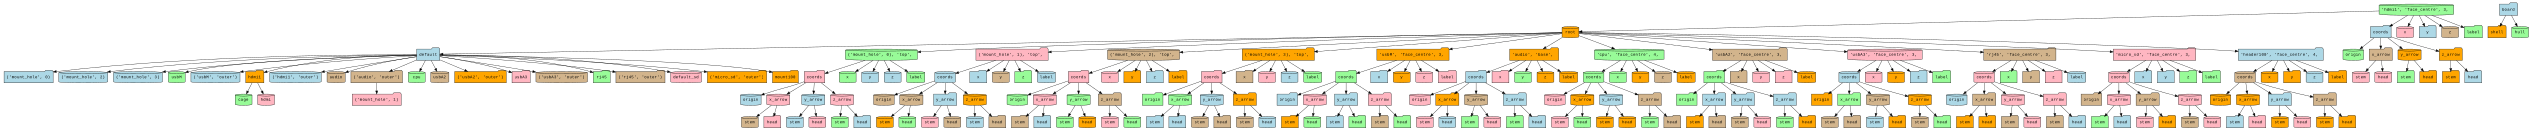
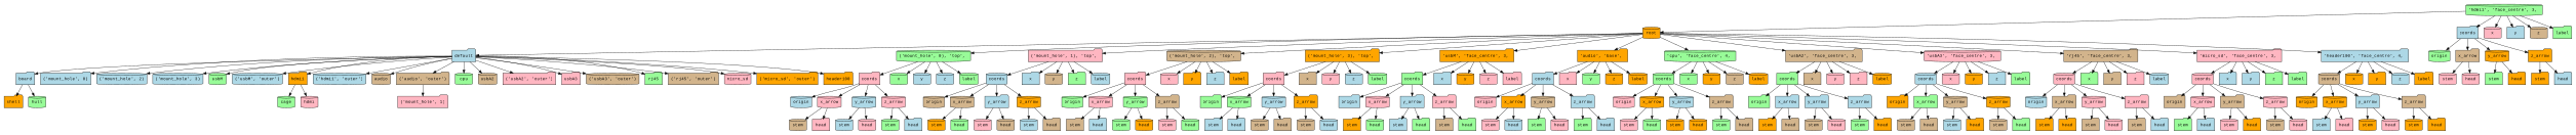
  digraph {
    fontname="Liberation Mono"
    node [fillcolor=lightblue fontname="Liberation Mono" shape=cylinder style=filled]
    edge [fontname="Liberation Mono"]
    n1 [fillcolor=orange label=root]
    n2 [label=default shape=folder]
    n3 [fillcolor=palegreen label="\('mount_hole',\ 0\),\ 'top',\ "]
    n4 [fillcolor=lightpink label="\('mount_hole',\ 1\),\ 'top',\ " shape=folder]
    n5 [fillcolor=tan label="\('mount_hole',\ 2\),\ 'top',\ "]
    n6 [fillcolor=orange label="\('mount_hole',\ 3\),\ 'top',\ " shape=folder]
    n7 [fillcolor=orange label="'usbM',\ 'face_centre',\ 3,\ " shape=folder]
    n8 [fillcolor=orange label="'audio',\ 'base',\ " shape=folder]
    n9 [fillcolor=palegreen label="'cpu',\ 'face_centre',\ 4,\ "]
    n10 [fillcolor=tan label="'usbA2',\ 'face_centre',\ 3,\ " shape=folder]
    n11 [fillcolor=lightpink label="'usbA3',\ 'face_centre',\ 3,\ "]
    n12 [fillcolor=tan label="'rj45',\ 'face_centre',\ 3,\ " shape=folder]
    n13 [fillcolor=lightpink label="'micro_sd',\ 'face_centre',\ 3,\ " shape=folder]
    n14 [label="'header100',\ 'face_centre',\ 4,\ " shape=folder]
    n15 [label=board shape=folder]
    n16 [label="\('mount_hole',\ 0\)" shape=folder]
    n17 [label="\('mount_hole',\ 2\)"]
    n18 [label="\('mount_hole',\ 3\)"]
    n19 [fillcolor=palegreen label=usbM]
    n20 [label="\('usbM',\ 'outer'\)"]
    n21 [fillcolor=orange label=hdmi1 shape=folder]
    n22 [label="\('hdmi1',\ 'outer'\)"]
    n23 [fillcolor=tan label=audio]
    n24 [fillcolor=tan label="\('audio',\ 'outer'\)" shape=folder]
    n25 [fillcolor=palegreen label=cpu]
    n26 [fillcolor=tan label=usbA2]
-   n27 [fillcolor=orange label="\('usbA2',\ 'outer'\)" shape=folder]
+   n27 [fillcolor=lightpink label="\('usbA2',\ 'outer'\)" shape=folder]
    n28 [fillcolor=lightpink label=usbA3 shape=folder]
    n29 [fillcolor=tan label="\('usbA3',\ 'outer'\)"]
    n30 [fillcolor=palegreen label=rj45 shape=folder]
    n31 [fillcolor=tan label="\('rj45',\ 'outer'\)" shape=folder]
-   n32 [fillcolor=lightpink label=default_sd]
+   n32 [fillcolor=lightpink label=micro_sd]
    n33 [fillcolor=orange label="\('micro_sd',\ 'outer'\)" shape=folder]
-   n34 [fillcolor=orange label=mount100 shape=folder]
+   n34 [fillcolor=orange label=header100 shape=folder]
    n35 [fillcolor=lightpink label=coords shape=folder]
    n36 [fillcolor=palegreen label=x]
    n37 [label=y]
    n38 [label=z]
    n39 [fillcolor=palegreen label=label]
    n40 [label=coords]
    n41 [label=x shape=folder]
    n42 [fillcolor=tan label=y]
    n43 [fillcolor=palegreen label=z shape=folder]
    n44 [label=label]
    n45 [fillcolor=lightpink label=coords shape=folder]
    n46 [fillcolor=lightpink label=x]
    n47 [fillcolor=orange label=y shape=folder]
    n48 [label=z shape=folder]
    n49 [fillcolor=orange label=label shape=folder]
    n50 [fillcolor=lightpink label=coords shape=folder]
    n51 [fillcolor=tan label=x shape=folder]
    n52 [fillcolor=lightpink label=y]
    n53 [label=z]
    n54 [fillcolor=palegreen label=label]
    n55 [fillcolor=palegreen label=coords shape=folder]
    n56 [label=x shape=folder]
    n57 [fillcolor=orange label=y]
    n58 [fillcolor=lightpink label=z]
    n59 [fillcolor=lightpink label=label shape=folder]
    n60 [fillcolor=palegreen label="'hdmi1',\ 'face_centre',\ 3,\ "]
    n61 [label=coords shape=folder]
    n62 [fillcolor=lightpink label=x]
    n63 [label=y shape=folder]
    n64 [fillcolor=tan label=z]
    n65 [fillcolor=palegreen label=label shape=folder]
    n66 [label=coords shape=folder]
    n67 [fillcolor=lightpink label=x shape=folder]
    n68 [fillcolor=palegreen label=y]
    n69 [fillcolor=orange label=z]
    n70 [fillcolor=orange label=label]
    n71 [fillcolor=palegreen label=coords]
    n72 [fillcolor=palegreen label=x]
    n73 [fillcolor=orange label=y]
    n74 [fillcolor=tan label=z]
    n75 [fillcolor=orange label=label]
    n76 [fillcolor=palegreen label=coords shape=folder]
    n77 [fillcolor=tan label=x shape=folder]
    n78 [fillcolor=lightpink label=y]
    n79 [fillcolor=lightpink label=z shape=folder]
    n80 [fillcolor=orange label=label]
    n81 [label=coords]
    n82 [fillcolor=lightpink label=x]
    n83 [fillcolor=orange label=y]
    n84 [label=z shape=folder]
    n85 [fillcolor=palegreen label=label shape=folder]
    n86 [fillcolor=lightpink label=coords]
    n87 [fillcolor=palegreen label=x shape=folder]
    n88 [fillcolor=tan label=y shape=folder]
    n89 [fillcolor=lightpink label=z shape=folder]
    n90 [label=label]
    n91 [fillcolor=lightpink label=coords]
    n92 [label=x shape=folder]
    n93 [label=y shape=folder]
    n94 [fillcolor=palegreen label=z shape=folder]
    n95 [fillcolor=palegreen label=label shape=folder]
    n96 [fillcolor=tan label=coords]
    n97 [fillcolor=orange label=x]
    n98 [fillcolor=orange label=y shape=folder]
    n99 [label=z]
    n100 [fillcolor=orange label=label shape=folder]
    n101 [fillcolor=orange label=shell shape=folder]
    n102 [fillcolor=palegreen label=hull]
    n103 [fillcolor=lightpink label="\('mount_hole',\ 1\)" shape=folder]
    n104 [fillcolor=palegreen label=cage]
    n105 [fillcolor=lightpink label=hdmi]
    n106 [label=origin]
    n107 [fillcolor=lightpink label=x_arrow]
    n108 [label=y_arrow]
    n109 [fillcolor=lightpink label=z_arrow]
    n110 [fillcolor=tan label=stem]
    n111 [fillcolor=lightpink label=head shape=folder]
    n112 [label=stem]
    n113 [fillcolor=lightpink label=head]
    n114 [fillcolor=palegreen label=stem]
    n115 [label=head shape=folder]
    n116 [fillcolor=tan label=origin]
    n117 [fillcolor=tan label=x_arrow]
    n118 [label=y_arrow shape=folder]
    n119 [fillcolor=orange label=z_arrow]
    n120 [fillcolor=orange label=stem]
    n121 [fillcolor=palegreen label=head]
    n122 [fillcolor=lightpink label=stem]
    n123 [fillcolor=tan label=head]
    n124 [label=stem]
    n125 [fillcolor=tan label=head shape=folder]
    n126 [fillcolor=palegreen label=origin]
    n127 [fillcolor=lightpink label=x_arrow]
    n128 [fillcolor=palegreen label=y_arrow]
    n129 [fillcolor=tan label=z_arrow shape=folder]
    n130 [fillcolor=tan label=stem shape=folder]
    n131 [label=head shape=folder]
    n132 [fillcolor=palegreen label=stem]
    n133 [fillcolor=orange label=head]
    n134 [fillcolor=lightpink label=stem]
    n135 [fillcolor=palegreen label=head]
    n136 [fillcolor=palegreen label=origin shape=folder]
    n137 [fillcolor=palegreen label=x_arrow]
    n138 [label=y_arrow]
    n139 [fillcolor=orange label=z_arrow shape=folder]
    n140 [label=stem shape=folder]
    n141 [label=head shape=folder]
    n142 [fillcolor=tan label=stem]
    n143 [fillcolor=tan label=head shape=folder]
    n144 [fillcolor=tan label=stem]
    n145 [label=head]
    n146 [label=origin shape=folder]
    n147 [fillcolor=lightpink label=x_arrow]
    n148 [label=y_arrow shape=folder]
    n149 [fillcolor=lightpink label=z_arrow shape=folder]
    n150 [fillcolor=orange label=stem shape=folder]
    n151 [fillcolor=palegreen label=head]
    n152 [label=stem shape=folder]
    n153 [fillcolor=palegreen label=head shape=folder]
    n154 [fillcolor=tan label=stem shape=folder]
    n155 [fillcolor=palegreen label=head shape=folder]
    n156 [fillcolor=palegreen label=origin]
    n157 [fillcolor=tan label=x_arrow shape=folder]
    n158 [fillcolor=orange label=y_arrow]
    n159 [fillcolor=orange label=z_arrow shape=folder]
    n160 [fillcolor=lightpink label=stem]
    n161 [fillcolor=lightpink label=head]
    n162 [fillcolor=palegreen label=stem shape=folder]
    n163 [fillcolor=orange label=head shape=folder]
    n164 [fillcolor=orange label=stem shape=folder]
    n165 [label=head shape=folder]
    n166 [fillcolor=lightpink label=origin]
    n167 [fillcolor=orange label=x_arrow shape=folder]
    n168 [fillcolor=tan label=y_arrow]
    n169 [label=z_arrow shape=folder]
    n170 [fillcolor=lightpink label=stem]
    n171 [label=head]
    n172 [fillcolor=palegreen label=stem shape=folder]
    n173 [fillcolor=lightpink label=head]
    n174 [fillcolor=palegreen label=stem shape=folder]
    n175 [label=head shape=folder]
    n176 [fillcolor=lightpink label=origin]
    n177 [fillcolor=orange label=x_arrow]
    n178 [label=y_arrow]
    n179 [fillcolor=tan label=z_arrow shape=folder]
    n180 [fillcolor=lightpink label=stem]
    n181 [fillcolor=palegreen label=head]
    n182 [fillcolor=orange label=stem]
    n183 [fillcolor=orange label=head]
    n184 [fillcolor=palegreen label=stem]
    n185 [fillcolor=tan label=head shape=folder]
    n186 [fillcolor=palegreen label=origin shape=folder]
    n187 [label=x_arrow shape=folder]
    n188 [label=y_arrow shape=folder]
    n189 [label=z_arrow shape=folder]
    n190 [fillcolor=orange label=stem shape=folder]
    n191 [fillcolor=tan label=head shape=folder]
    n192 [fillcolor=tan label=stem]
    n193 [fillcolor=lightpink label=head]
    n194 [fillcolor=palegreen label=stem]
    n195 [fillcolor=orange label=head shape=folder]
    n196 [fillcolor=orange label=origin shape=folder]
    n197 [fillcolor=palegreen label=x_arrow shape=folder]
    n198 [fillcolor=tan label=y_arrow]
    n199 [fillcolor=orange label=z_arrow]
    n200 [fillcolor=tan label=stem]
    n201 [fillcolor=tan label=head shape=folder]
    n202 [label=stem]
    n203 [fillcolor=orange label=head shape=folder]
    n204 [fillcolor=tan label=stem]
    n205 [fillcolor=palegreen label=head shape=folder]
    n206 [label=origin]
    n207 [fillcolor=tan label=x_arrow shape=folder]
    n208 [fillcolor=lightpink label=y_arrow]
    n209 [fillcolor=lightpink label=z_arrow shape=folder]
    n210 [fillcolor=orange label=stem shape=folder]
    n211 [fillcolor=orange label=head shape=folder]
    n212 [fillcolor=tan label=stem shape=folder]
    n213 [fillcolor=lightpink label=head]
    n214 [fillcolor=tan label=stem shape=folder]
    n215 [label=head shape=folder]
    n216 [fillcolor=tan label=origin shape=folder]
    n217 [fillcolor=lightpink label=x_arrow]
    n218 [fillcolor=tan label=y_arrow shape=folder]
    n219 [fillcolor=lightpink label=z_arrow]
    n220 [fillcolor=palegreen label=stem shape=folder]
    n221 [label=head shape=folder]
    n222 [fillcolor=lightpink label=stem]
    n223 [fillcolor=orange label=head shape=folder]
    n224 [fillcolor=tan label=stem]
    n225 [fillcolor=lightpink label=head]
    n226 [fillcolor=orange label=origin]
    n227 [fillcolor=orange label=x_arrow]
    n228 [label=y_arrow shape=folder]
    n229 [fillcolor=tan label=z_arrow shape=folder]
    n230 [label=stem shape=folder]
    n231 [fillcolor=lightpink label=head shape=folder]
    n232 [fillcolor=orange label=stem]
    n233 [fillcolor=lightpink label=head]
    n234 [fillcolor=orange label=stem]
    n235 [fillcolor=orange label=head shape=folder]
    n1 -> n2
    n1 -> n3
    n1 -> n4
    n1 -> n5
    n1 -> n6
    n1 -> n7
    n1 -> n8
    n1 -> n9
    n1 -> n10
    n1 -> n11
    n1 -> n12
    n1 -> n13
    n1 -> n14
+   n2 -> n15
    n2 -> n16
    n2 -> n17
    n2 -> n18
    n2 -> n19
    n2 -> n20
    n2 -> n21
    n2 -> n22
    n2 -> n23
    n2 -> n24
    n2 -> n25
    n2 -> n26
    n2 -> n27
    n2 -> n28
    n2 -> n29
    n2 -> n30
    n2 -> n31
    n2 -> n32
    n2 -> n33
    n2 -> n34
    n3 -> n35
    n3 -> n36
    n3 -> n37
    n3 -> n38
    n3 -> n39
    n4 -> n40
    n4 -> n41
    n4 -> n42
    n4 -> n43
    n4 -> n44
    n5 -> n45
    n5 -> n46
    n5 -> n47
    n5 -> n48
    n5 -> n49
    n6 -> n50
    n6 -> n51
    n6 -> n52
    n6 -> n53
    n6 -> n54
    n7 -> n55
    n7 -> n56
    n7 -> n57
    n7 -> n58
    n7 -> n59
    n8 -> n66
    n8 -> n67
    n8 -> n68
    n8 -> n69
    n8 -> n70
    n9 -> n71
    n9 -> n72
    n9 -> n73
    n9 -> n74
    n9 -> n75
    n10 -> n76
    n10 -> n77
    n10 -> n78
    n10 -> n79
    n10 -> n80
    n11 -> n81
    n11 -> n82
    n11 -> n83
    n11 -> n84
    n11 -> n85
    n12 -> n86
    n12 -> n87
    n12 -> n88
    n12 -> n89
    n12 -> n90
    n13 -> n91
    n13 -> n92
    n13 -> n93
    n13 -> n94
    n13 -> n95
    n14 -> n96
    n14 -> n97
    n14 -> n98
    n14 -> n99
    n14 -> n100
    n15 -> n101
    n15 -> n102
    n21 -> n104
    n21 -> n105
    n24 -> n103
    n35 -> n106
    n35 -> n107
    n35 -> n108
    n35 -> n109
    n40 -> n116
    n40 -> n117
    n40 -> n118
    n40 -> n119
    n45 -> n126
    n45 -> n127
    n45 -> n128
    n45 -> n129
    n50 -> n136
    n50 -> n137
    n50 -> n138
    n50 -> n139
    n55 -> n146
    n55 -> n147
    n55 -> n148
    n55 -> n149
    n60 -> n1
    n60 -> n61
    n60 -> n62
    n60 -> n63
    n60 -> n64
    n60 -> n65
    n61 -> n156
    n61 -> n157
    n61 -> n158
    n61 -> n159
    n66 -> n166
    n66 -> n167
    n66 -> n168
    n66 -> n169
    n71 -> n176
    n71 -> n177
    n71 -> n178
    n71 -> n179
    n76 -> n186
    n76 -> n187
    n76 -> n188
    n76 -> n189
    n81 -> n196
    n81 -> n197
    n81 -> n198
    n81 -> n199
    n86 -> n206
    n86 -> n207
    n86 -> n208
    n86 -> n209
    n91 -> n216
    n91 -> n217
    n91 -> n218
    n91 -> n219
    n96 -> n226
    n96 -> n227
    n96 -> n228
    n96 -> n229
    n107 -> n110
    n107 -> n111
    n108 -> n112
    n108 -> n113
    n109 -> n114
    n109 -> n115
    n117 -> n120
    n117 -> n121
    n118 -> n122
    n118 -> n123
    n119 -> n124
    n119 -> n125
    n127 -> n130
    n127 -> n131
    n128 -> n132
    n128 -> n133
    n129 -> n134
    n129 -> n135
    n137 -> n140
    n137 -> n141
    n138 -> n142
    n138 -> n143
    n139 -> n144
    n139 -> n145
    n147 -> n150
    n147 -> n151
    n148 -> n152
    n148 -> n153
    n149 -> n154
    n149 -> n155
    n157 -> n160
    n157 -> n161
    n158 -> n162
    n158 -> n163
    n159 -> n164
    n159 -> n165
    n167 -> n170
    n167 -> n171
    n168 -> n172
    n168 -> n173
    n169 -> n174
    n169 -> n175
    n177 -> n180
    n177 -> n181
    n178 -> n182
    n178 -> n183
    n179 -> n184
    n179 -> n185
    n187 -> n190
    n187 -> n191
    n188 -> n192
    n188 -> n193
    n189 -> n194
    n189 -> n195
    n197 -> n200
    n197 -> n201
    n198 -> n202
    n198 -> n203
    n199 -> n204
    n199 -> n205
    n207 -> n210
    n207 -> n211
    n208 -> n212
    n208 -> n213
    n209 -> n214
    n209 -> n215
    n217 -> n220
    n217 -> n221
    n218 -> n222
    n218 -> n223
    n219 -> n224
    n219 -> n225
    n227 -> n230
    n227 -> n231
    n228 -> n232
    n228 -> n233
    n229 -> n234
    n229 -> n235
  }
